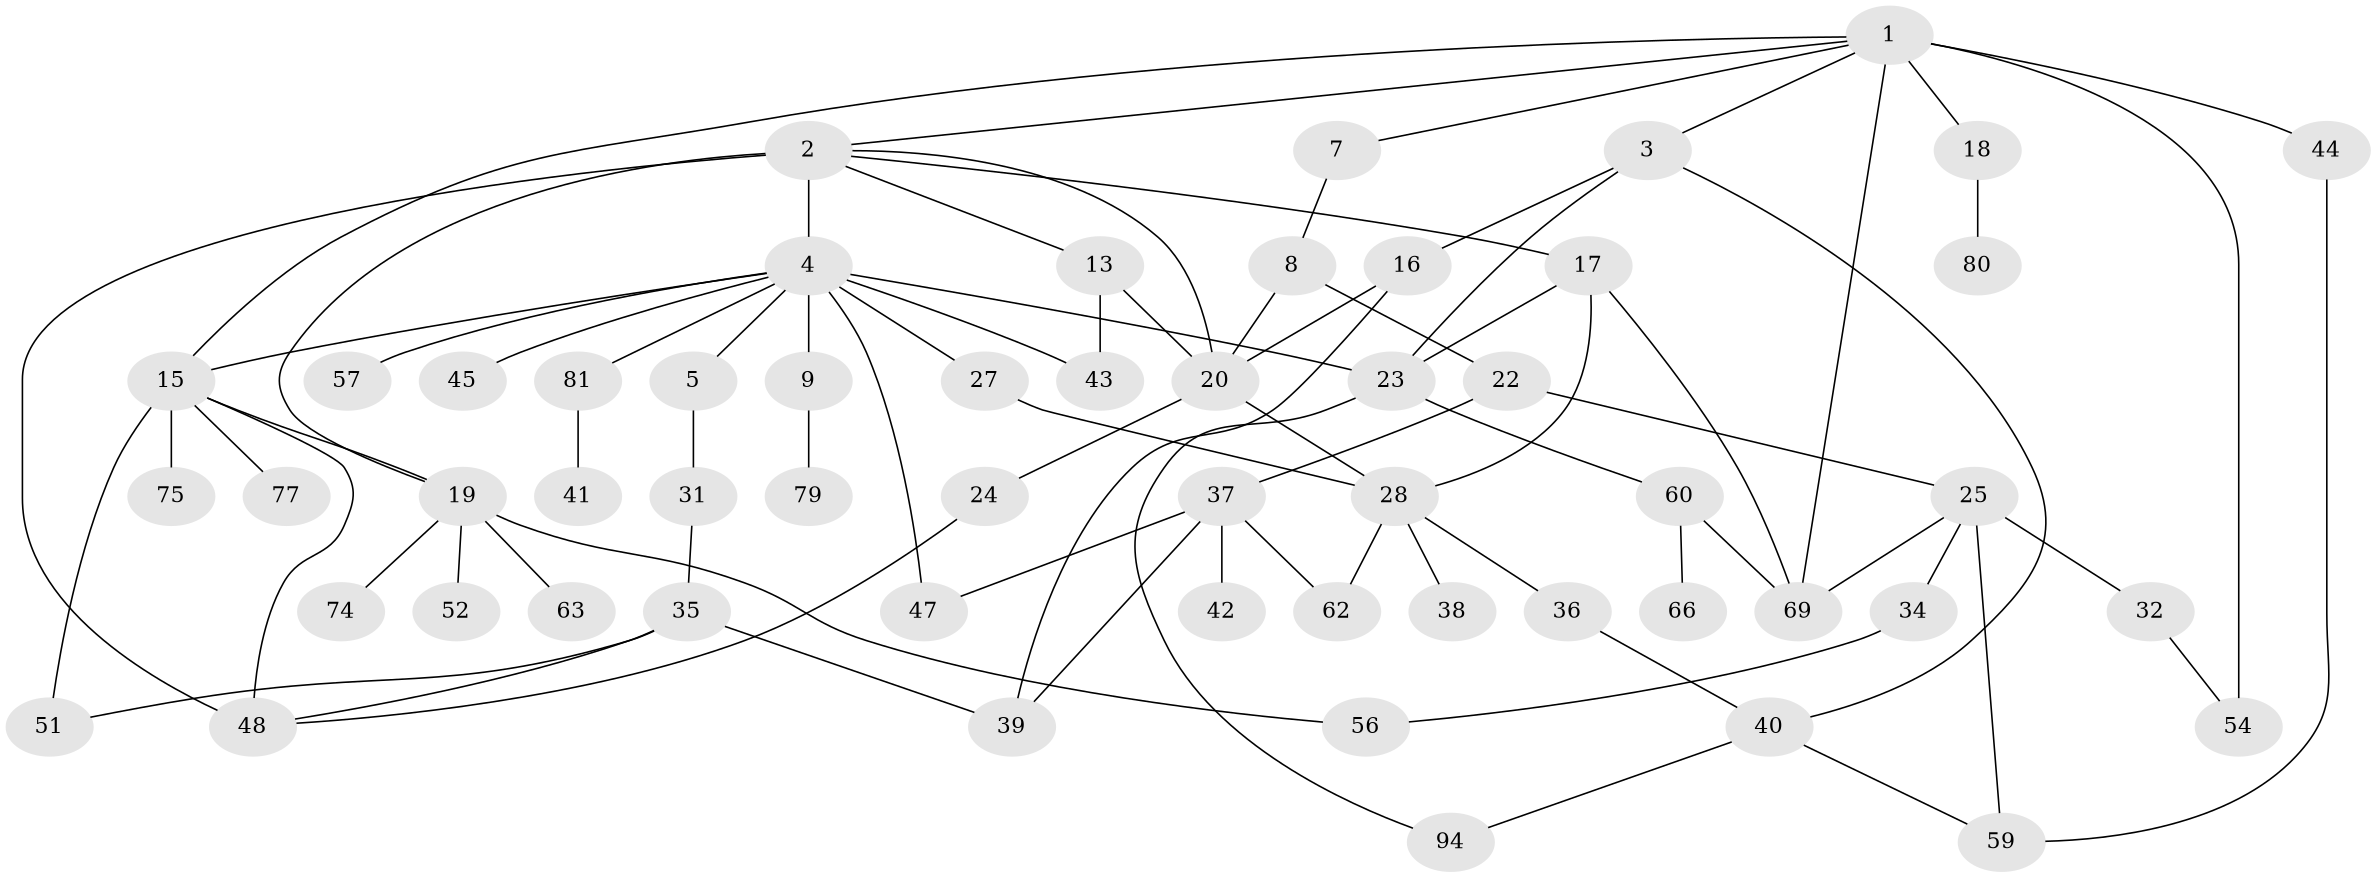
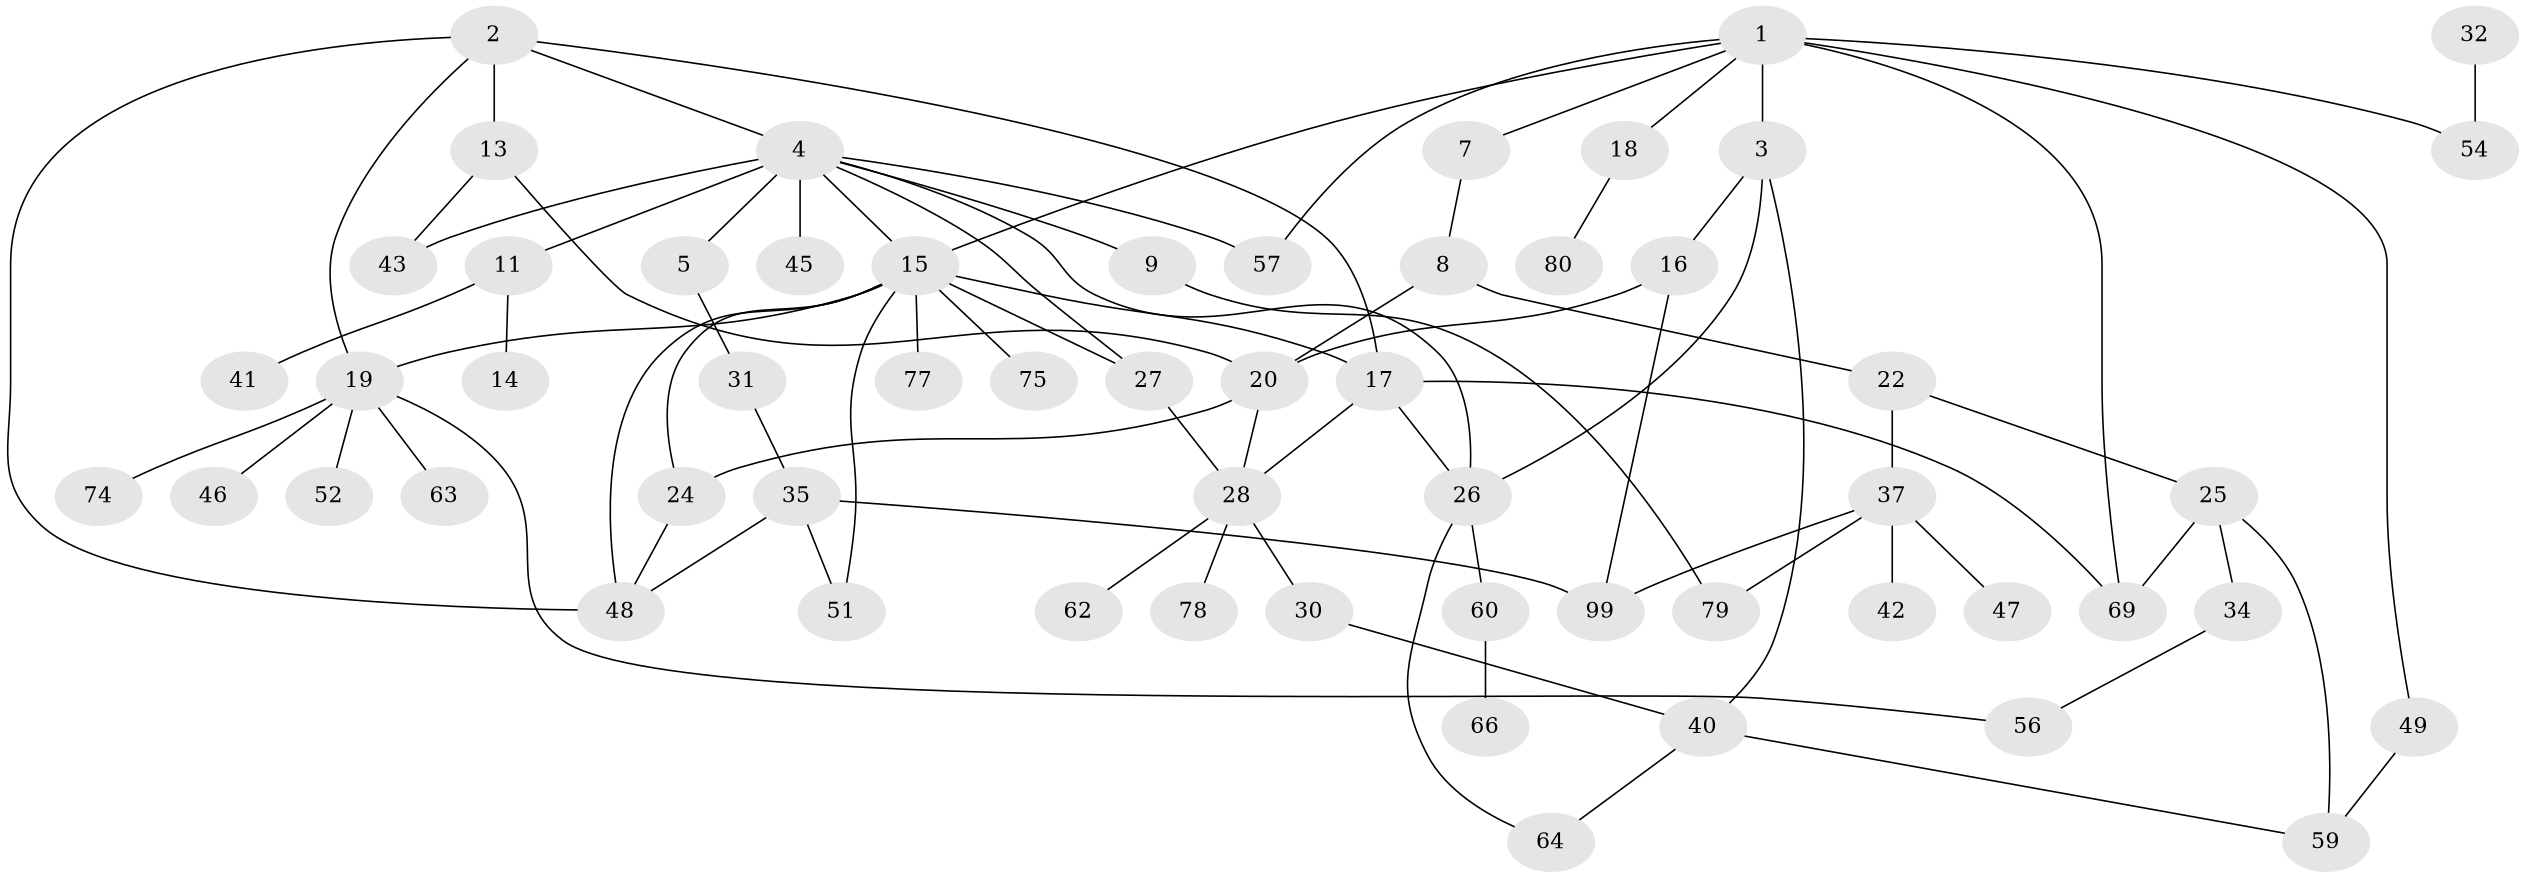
  graph {
    node [color=gray90 style=filled]
    1 [super="+6"]
    2 [super="+38"]
    3
    7
    15 [super="+73"]
    18
-   49 [label=44]
+   49
    54
    69
    4 [super="+36"]
    13 [super="+81"]
    17 [super="+61"]
    19 [super="+58"]
    20 [super="+29"]
    48 [super="+53"]
    16 [super="+21"]
-   23 [super="+55"]
+   23 [super="+55" label=26]
    40 [super="+72"]
    8 [super="+10"]
    27
    24
    51
    75
    77
    80
    59 [super="+76"]
    5 [super="+12"]
    9
-   11 [super="+33" label=81]
+   11 [super="+33"]
    43 [super="+70"]
    45
    47
    57
    28 [super="+50"]
+   46
    52
    56
    63
    74
-   39
+   39 [label=99]
    60 [super="+65"]
-   64 [label=94]
+   64
    31
    79
+   14
    41
    35 [super="+71"]
    22
    25 [super="+26"]
    37 [super="+68"]
-   30 [label=36]
+   30
    62
-   78 [label=38]
+   78
    32 [super="+67"]
    34
    42
    66
-   1 -- 2
+   1 -- 57
    1 -- 3
    1 -- 7
    1 -- 15
    1 -- 18
    1 -- 49
    1 -- 54 [weight=2]
    1 -- 69
    2 -- 4 [weight=2]
    2 -- 13
    2 -- 17
    2 -- 19
-   2 -- 20
    2 -- 48 [weight=2]
    3 -- 16
    3 -- 23
    3 -- 40
    7 -- 8
+   15 -- 17
    15 -- 19
    15 -- 48
+   15 -- 27
+   15 -- 24
    15 -- 51
    15 -- 75
    15 -- 77
    18 -- 80
    49 -- 59
    4 -- 15
    4 -- 23
    4 -- 27
    4 -- 5
    4 -- 9
    4 -- 11
    4 -- 43
    4 -- 45
-   4 -- 47
    4 -- 57
    13 -- 20
    13 -- 43
    17 -- 69
    17 -- 23
    17 -- 28
+   19 -- 46
    19 -- 52
    19 -- 56
    19 -- 63
    19 -- 74
    20 -- 24
    20 -- 28
    16 -- 20
    16 -- 39
    23 -- 60
    23 -- 64
    40 -- 59
    40 -- 64
    8 -- 20
    8 -- 22
    27 -- 28
    24 -- 48
    5 -- 31
    9 -- 79
+   11 -- 14
    11 -- 41
    28 -- 30
    28 -- 62
    28 -- 78
-   60 -- 69 [weight=2]
    60 -- 66
    31 -- 35
    35 -- 48
    35 -- 51
    35 -- 39
    22 -- 25
    22 -- 37
    25 -- 69
    25 -- 59
-   25 -- 32
    25 -- 34
    37 -- 47
    37 -- 39
-   37 -- 62
+   37 -- 79
    37 -- 42
    30 -- 40
    32 -- 54
    34 -- 56
  }
